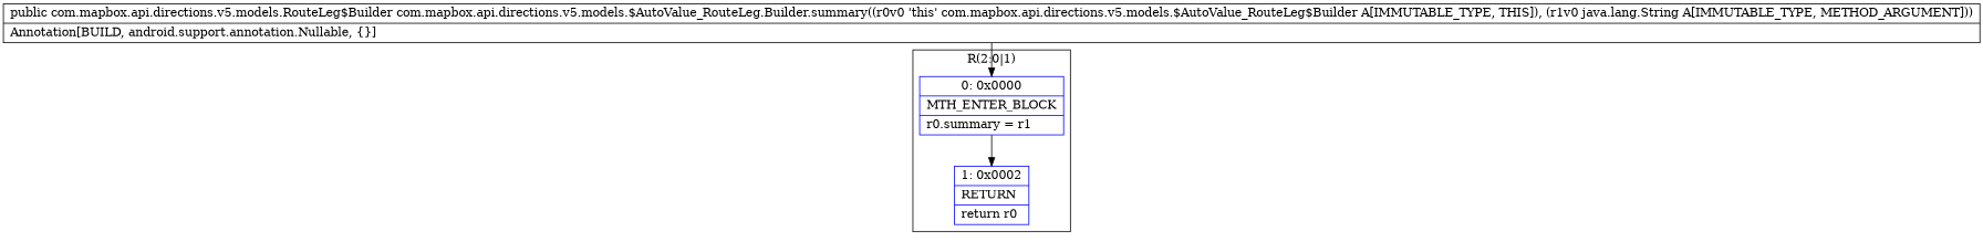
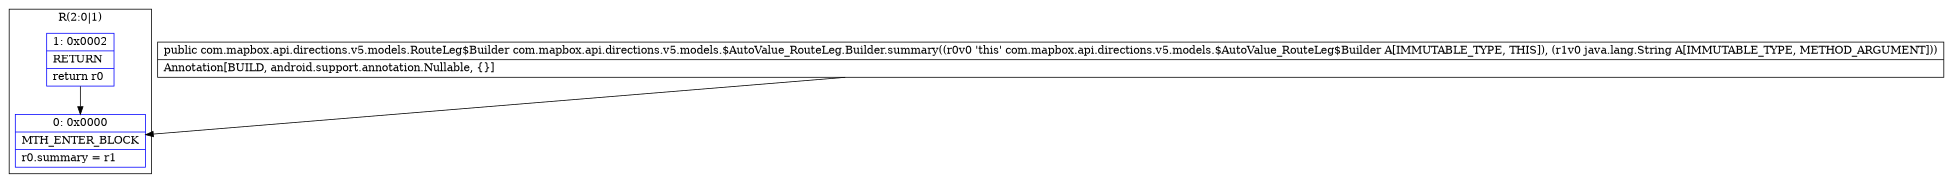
  digraph {
    node [color=blue shape=record]
    n1 [label="{0\:\ 0x0000|MTH_ENTER_BLOCK\l|r0.summary = r1\l}"]
    n2 [label="{1\:\ 0x0002|RETURN\l|return r0\l}"]
    n3 [label="{public com.mapbox.api.directions.v5.models.RouteLeg$Builder com.mapbox.api.directions.v5.models.$AutoValue_RouteLeg.Builder.summary((r0v0 'this' com.mapbox.api.directions.v5.models.$AutoValue_RouteLeg$Builder A[IMMUTABLE_TYPE, THIS]), (r1v0 java.lang.String A[IMMUTABLE_TYPE, METHOD_ARGUMENT]))  | Annotation[BUILD, android.support.annotation.Nullable, \{\}]\l}" color=""]
    subgraph cluster_1 {
      label="R(2:0|1)"
      n1
      n2
    }
-   n1 -> n2
+   n2 -> n1
    n3 -> n1
  }
